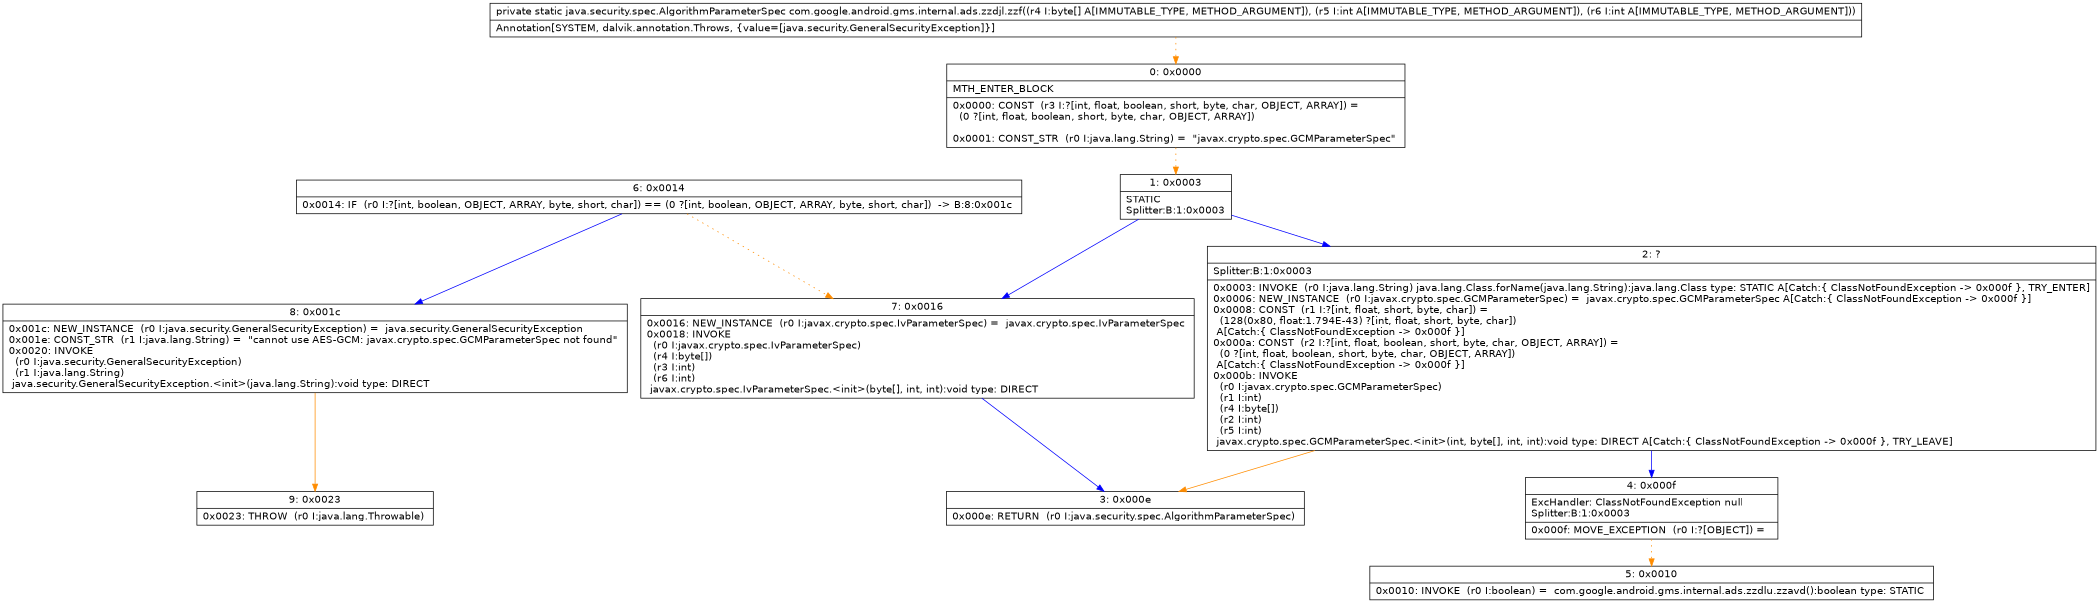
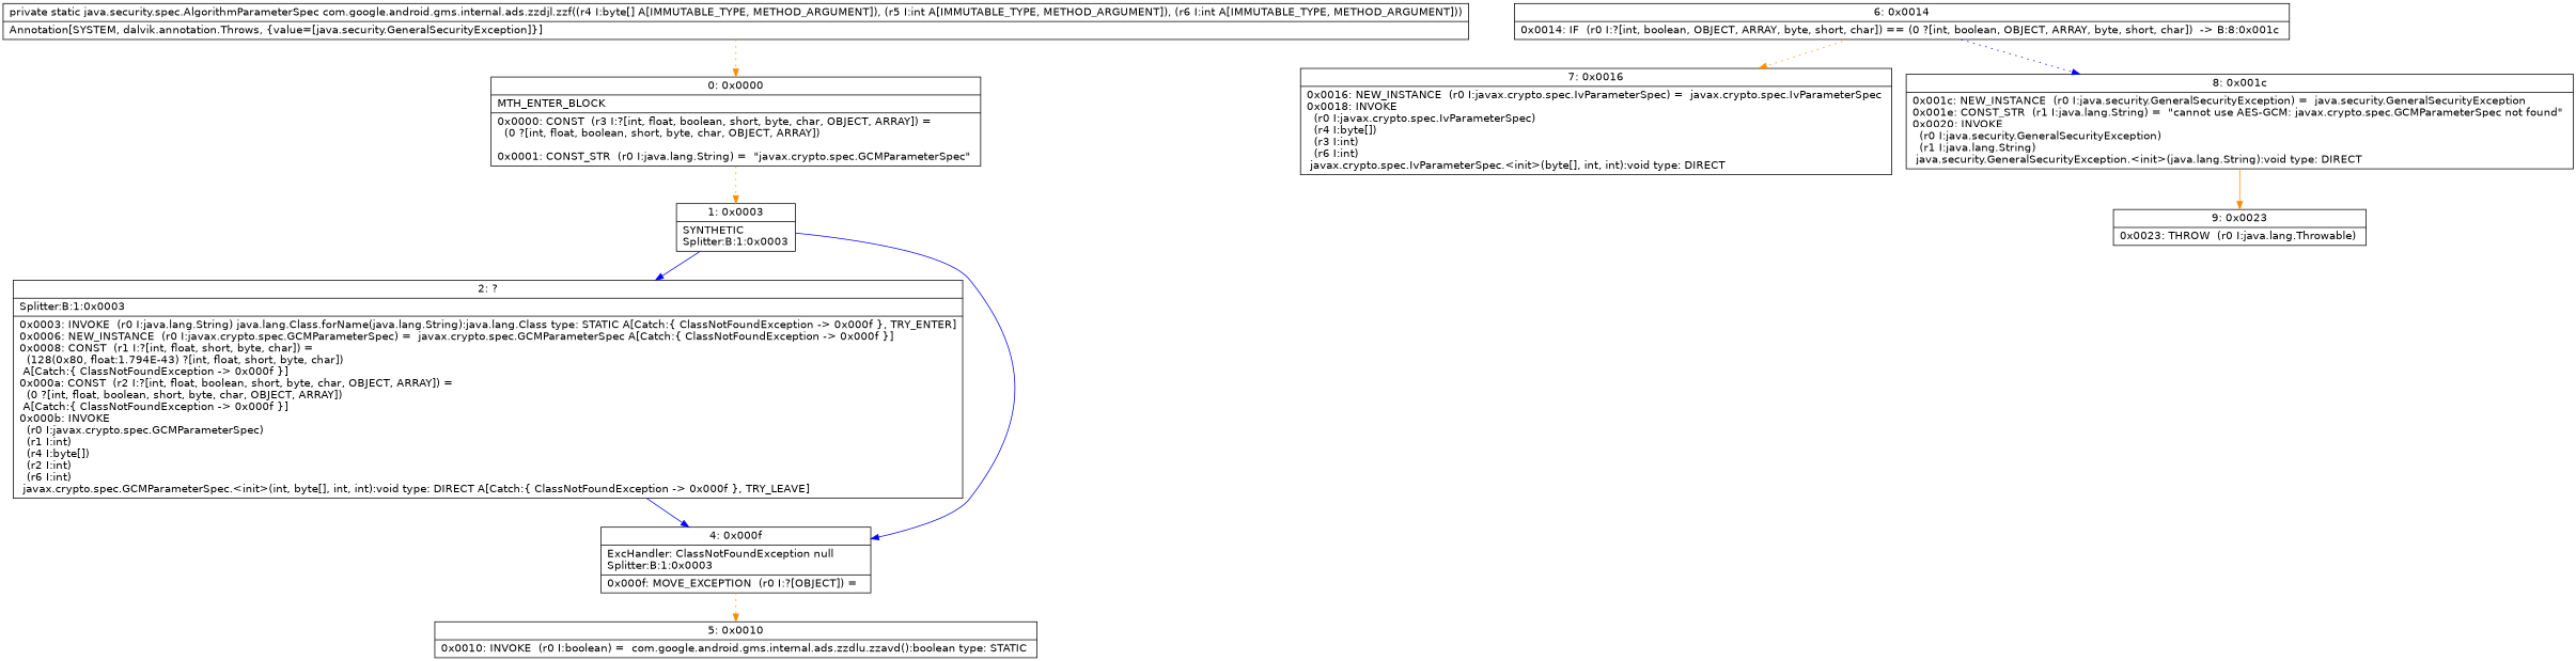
  digraph {
    fontname="DejaVu Sans"
    node [fontname="DejaVu Sans" shape=record]
    edge [color=darkorange fontname="DejaVu Sans" style=solid]
    n1 [label="{0\:\ 0x0000|MTH_ENTER_BLOCK\l|0x0000: CONST  (r3 I:?[int, float, boolean, short, byte, char, OBJECT, ARRAY]) = \l  (0 ?[int, float, boolean, short, byte, char, OBJECT, ARRAY])\l \l0x0001: CONST_STR  (r0 I:java.lang.String) =  \"javax.crypto.spec.GCMParameterSpec\" \l}"]
-   n2 [label="{1\:\ 0x0003|STATIC\lSplitter:B:1:0x0003\l}"]
-   n3 [label="{2\:\ ?|Splitter:B:1:0x0003\l|0x0003: INVOKE  (r0 I:java.lang.String) java.lang.Class.forName(java.lang.String):java.lang.Class type: STATIC A[Catch:\{ ClassNotFoundException \-\> 0x000f \}, TRY_ENTER]\l0x0006: NEW_INSTANCE  (r0 I:javax.crypto.spec.GCMParameterSpec) =  javax.crypto.spec.GCMParameterSpec A[Catch:\{ ClassNotFoundException \-\> 0x000f \}]\l0x0008: CONST  (r1 I:?[int, float, short, byte, char]) = \l  (128(0x80, float:1.794E\-43) ?[int, float, short, byte, char])\l A[Catch:\{ ClassNotFoundException \-\> 0x000f \}]\l0x000a: CONST  (r2 I:?[int, float, boolean, short, byte, char, OBJECT, ARRAY]) = \l  (0 ?[int, float, boolean, short, byte, char, OBJECT, ARRAY])\l A[Catch:\{ ClassNotFoundException \-\> 0x000f \}]\l0x000b: INVOKE  \l  (r0 I:javax.crypto.spec.GCMParameterSpec)\l  (r1 I:int)\l  (r4 I:byte[])\l  (r2 I:int)\l  (r5 I:int)\l javax.crypto.spec.GCMParameterSpec.\<init\>(int, byte[], int, int):void type: DIRECT A[Catch:\{ ClassNotFoundException \-\> 0x000f \}, TRY_LEAVE]\l}"]
+   n2 [label="{1\:\ 0x0003|SYNTHETIC\lSplitter:B:1:0x0003\l}"]
+   n3 [label="{2\:\ ?|Splitter:B:1:0x0003\l|0x0003: INVOKE  (r0 I:java.lang.String) java.lang.Class.forName(java.lang.String):java.lang.Class type: STATIC A[Catch:\{ ClassNotFoundException \-\> 0x000f \}, TRY_ENTER]\l0x0006: NEW_INSTANCE  (r0 I:javax.crypto.spec.GCMParameterSpec) =  javax.crypto.spec.GCMParameterSpec A[Catch:\{ ClassNotFoundException \-\> 0x000f \}]\l0x0008: CONST  (r1 I:?[int, float, short, byte, char]) = \l  (128(0x80, float:1.794E\-43) ?[int, float, short, byte, char])\l A[Catch:\{ ClassNotFoundException \-\> 0x000f \}]\l0x000a: CONST  (r2 I:?[int, float, boolean, short, byte, char, OBJECT, ARRAY]) = \l  (0 ?[int, float, boolean, short, byte, char, OBJECT, ARRAY])\l A[Catch:\{ ClassNotFoundException \-\> 0x000f \}]\l0x000b: INVOKE  \l  (r0 I:javax.crypto.spec.GCMParameterSpec)\l  (r1 I:int)\l  (r4 I:byte[])\l  (r2 I:int)\l  (r6 I:int)\l javax.crypto.spec.GCMParameterSpec.\<init\>(int, byte[], int, int):void type: DIRECT A[Catch:\{ ClassNotFoundException \-\> 0x000f \}, TRY_LEAVE]\l}"]
    n4 [label="{4\:\ 0x000f|ExcHandler: ClassNotFoundException null\lSplitter:B:1:0x0003\l|0x000f: MOVE_EXCEPTION  (r0 I:?[OBJECT]) =  \l}"]
-   n5 [label="{3\:\ 0x000e|0x000e: RETURN  (r0 I:java.security.spec.AlgorithmParameterSpec) \l}"]
    n6 [label="{5\:\ 0x0010|0x0010: INVOKE  (r0 I:boolean) =  com.google.android.gms.internal.ads.zzdlu.zzavd():boolean type: STATIC \l}"]
    n7 [label="{6\:\ 0x0014|0x0014: IF  (r0 I:?[int, boolean, OBJECT, ARRAY, byte, short, char]) == (0 ?[int, boolean, OBJECT, ARRAY, byte, short, char])  \-\> B:8:0x001c \l}"]
    n8 [label="{7\:\ 0x0016|0x0016: NEW_INSTANCE  (r0 I:javax.crypto.spec.IvParameterSpec) =  javax.crypto.spec.IvParameterSpec \l0x0018: INVOKE  \l  (r0 I:javax.crypto.spec.IvParameterSpec)\l  (r4 I:byte[])\l  (r3 I:int)\l  (r6 I:int)\l javax.crypto.spec.IvParameterSpec.\<init\>(byte[], int, int):void type: DIRECT \l}"]
    n9 [label="{8\:\ 0x001c|0x001c: NEW_INSTANCE  (r0 I:java.security.GeneralSecurityException) =  java.security.GeneralSecurityException \l0x001e: CONST_STR  (r1 I:java.lang.String) =  \"cannot use AES\-GCM: javax.crypto.spec.GCMParameterSpec not found\" \l0x0020: INVOKE  \l  (r0 I:java.security.GeneralSecurityException)\l  (r1 I:java.lang.String)\l java.security.GeneralSecurityException.\<init\>(java.lang.String):void type: DIRECT \l}"]
    n10 [label="{9\:\ 0x0023|0x0023: THROW  (r0 I:java.lang.Throwable) \l}"]
    n11 [label="{private static java.security.spec.AlgorithmParameterSpec com.google.android.gms.internal.ads.zzdjl.zzf((r4 I:byte[] A[IMMUTABLE_TYPE, METHOD_ARGUMENT]), (r5 I:int A[IMMUTABLE_TYPE, METHOD_ARGUMENT]), (r6 I:int A[IMMUTABLE_TYPE, METHOD_ARGUMENT]))  | Annotation[SYSTEM, dalvik.annotation.Throws, \{value=[java.security.GeneralSecurityException]\}]\l}"]
    n1 -> n2 [style=dotted]
    n2 -> n3 [color=blue]
-   n2 -> n8 [color=blue]
+   n2 -> n4 [color=blue]
    n3 -> n4 [color=blue]
-   n3 -> n5
    n4 -> n6 [style=dotted]
    n7 -> n8 [style=dotted]
-   n7 -> n9 [color=blue]
-   n8 -> n5 [color=blue]
+   n7 -> n9 [color=blue style=dotted]
    n9 -> n10
    n11 -> n1 [style=dotted]
  }
